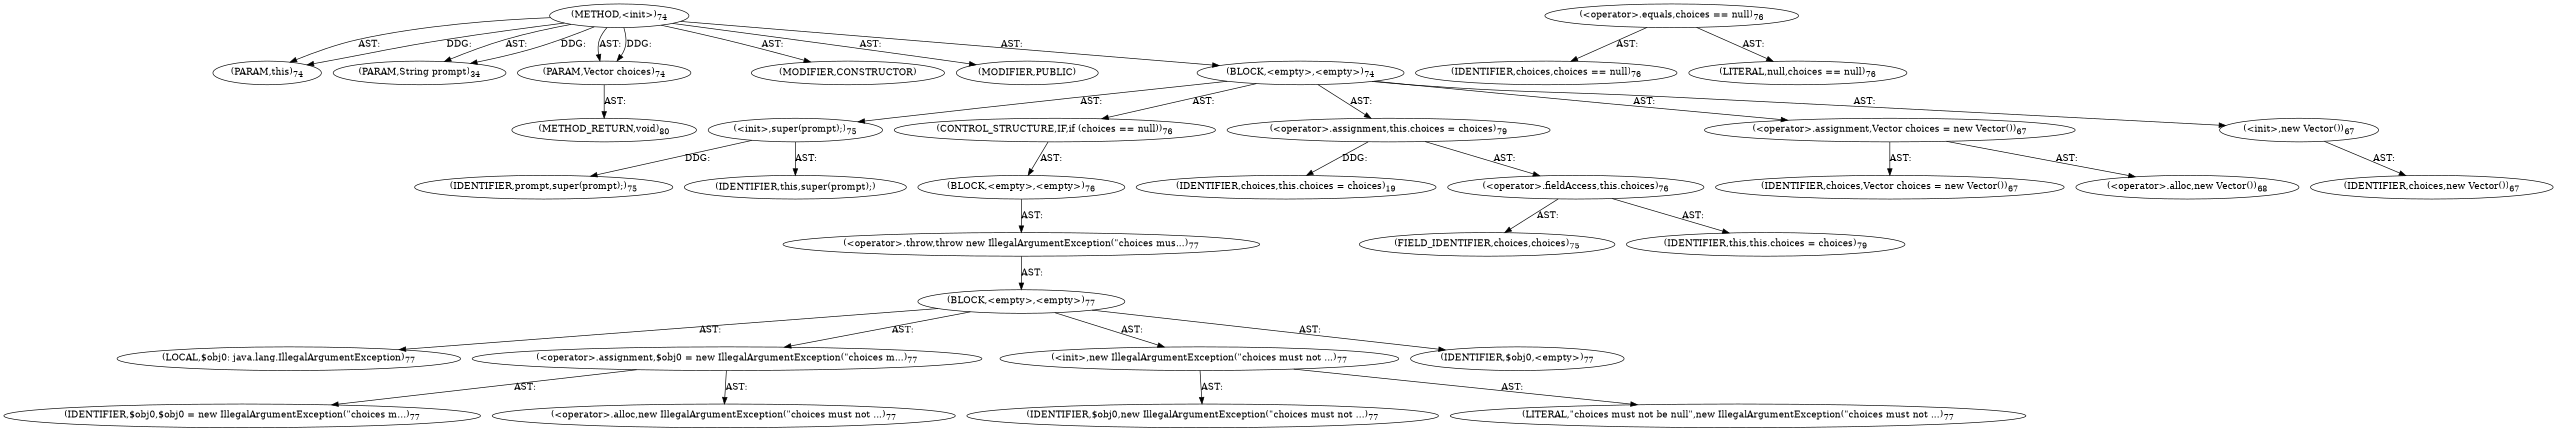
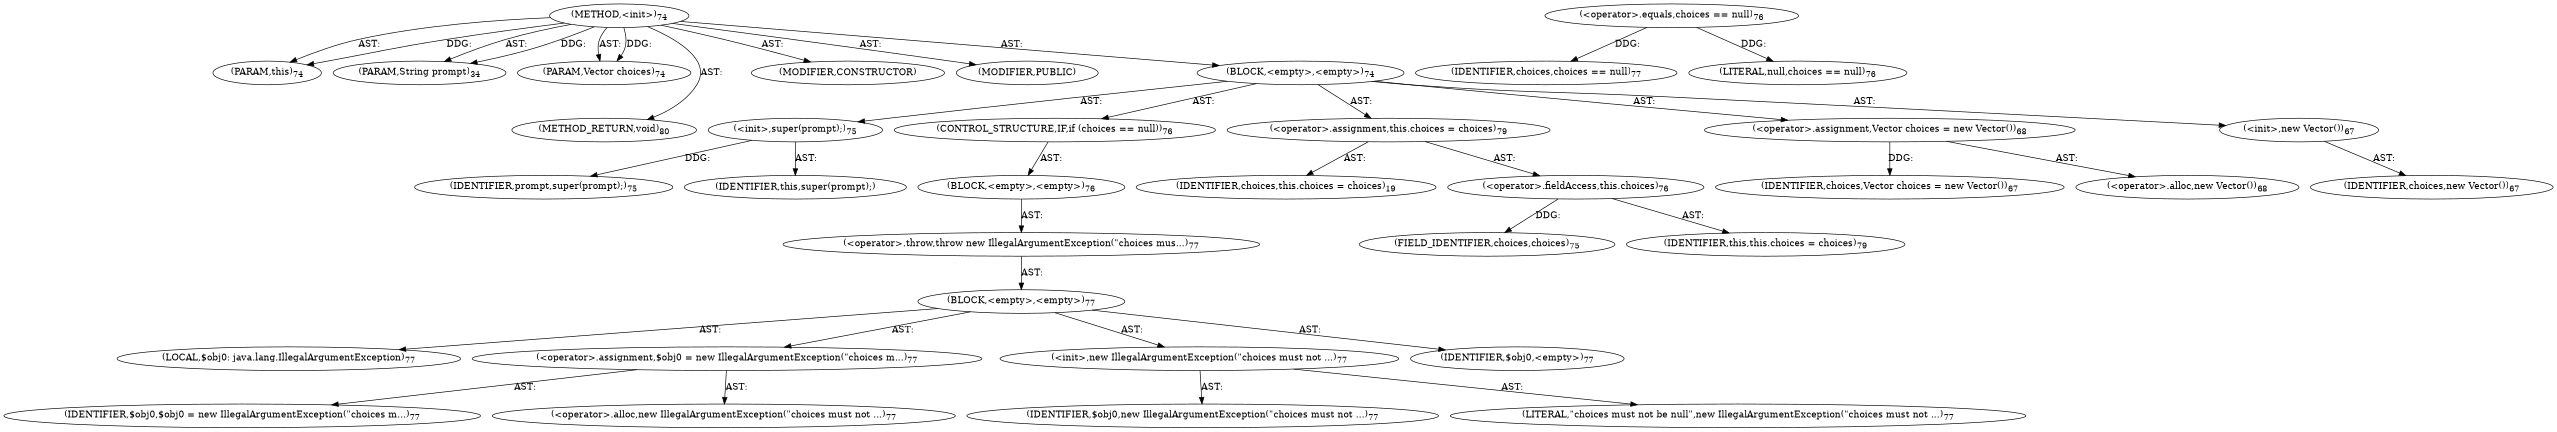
  digraph {
    n1 [label=<(METHOD,&lt;init&gt;)<SUB>74</SUB>>]
    n2 [label=<(PARAM,this)<SUB>74</SUB>>]
    n3 [label=<(PARAM,String prompt)<SUB>34</SUB>>]
    n4 [label=<(PARAM,Vector choices)<SUB>74</SUB>>]
    n5 [label=<(BLOCK,&lt;empty&gt;,&lt;empty&gt;)<SUB>74</SUB>>]
    n6 [label=<(MODIFIER,CONSTRUCTOR)>]
    n7 [label=<(MODIFIER,PUBLIC)>]
    n8 [label=<(METHOD_RETURN,void)<SUB>80</SUB>>]
-   n9 [label=<(&lt;operator&gt;.assignment,Vector choices = new Vector())<SUB>67</SUB>>]
+   n9 [label=<(&lt;operator&gt;.assignment,Vector choices = new Vector())<SUB>68</SUB>>]
    n10 [label=<(&lt;init&gt;,new Vector())<SUB>67</SUB>>]
    n11 [label=<(&lt;init&gt;,super(prompt);)<SUB>75</SUB>>]
    n12 [label=<(CONTROL_STRUCTURE,IF,if (choices == null))<SUB>76</SUB>>]
    n13 [label=<(&lt;operator&gt;.assignment,this.choices = choices)<SUB>79</SUB>>]
    n14 [label=<(IDENTIFIER,choices,Vector choices = new Vector())<SUB>67</SUB>>]
    n15 [label=<(&lt;operator&gt;.alloc,new Vector())<SUB>68</SUB>>]
    n16 [label=<(IDENTIFIER,choices,new Vector())<SUB>67</SUB>>]
    n17 [label=<(IDENTIFIER,this,super(prompt);)>]
    n18 [label=<(IDENTIFIER,prompt,super(prompt);)<SUB>75</SUB>>]
    n19 [label=<(BLOCK,&lt;empty&gt;,&lt;empty&gt;)<SUB>76</SUB>>]
    n20 [label=<(&lt;operator&gt;.fieldAccess,this.choices)<SUB>76</SUB>>]
    n21 [label=<(IDENTIFIER,choices,this.choices = choices)<SUB>19</SUB>>]
    n22 [label=<(&lt;operator&gt;.equals,choices == null)<SUB>76</SUB>>]
-   n23 [label=<(IDENTIFIER,choices,choices == null)<SUB>76</SUB>>]
+   n23 [label=<(IDENTIFIER,choices,choices == null)<SUB>77</SUB>>]
    n24 [label=<(LITERAL,null,choices == null)<SUB>76</SUB>>]
    n25 [label=<(&lt;operator&gt;.throw,throw new IllegalArgumentException(&quot;choices mus...)<SUB>77</SUB>>]
    n26 [label=<(BLOCK,&lt;empty&gt;,&lt;empty&gt;)<SUB>77</SUB>>]
    n27 [label=<(LOCAL,$obj0: java.lang.IllegalArgumentException)<SUB>77</SUB>>]
    n28 [label=<(&lt;operator&gt;.assignment,$obj0 = new IllegalArgumentException(&quot;choices m...)<SUB>77</SUB>>]
    n29 [label=<(&lt;init&gt;,new IllegalArgumentException(&quot;choices must not ...)<SUB>77</SUB>>]
    n30 [label=<(IDENTIFIER,$obj0,&lt;empty&gt;)<SUB>77</SUB>>]
    n31 [label=<(IDENTIFIER,$obj0,$obj0 = new IllegalArgumentException(&quot;choices m...)<SUB>77</SUB>>]
    n32 [label=<(&lt;operator&gt;.alloc,new IllegalArgumentException(&quot;choices must not ...)<SUB>77</SUB>>]
    n33 [label=<(IDENTIFIER,$obj0,new IllegalArgumentException(&quot;choices must not ...)<SUB>77</SUB>>]
    n34 [label=<(LITERAL,&quot;choices must not be null&quot;,new IllegalArgumentException(&quot;choices must not ...)<SUB>77</SUB>>]
    n35 [label=<(IDENTIFIER,this,this.choices = choices)<SUB>79</SUB>>]
    n36 [label=<(FIELD_IDENTIFIER,choices,choices)<SUB>75</SUB>>]
    n1 -> n2 [label="AST: "]
    n1 -> n2 [label="DDG: "]
    n1 -> n3 [label="AST: "]
    n1 -> n3 [label="DDG: "]
    n1 -> n4 [label="AST: "]
    n1 -> n4 [label="DDG: "]
    n1 -> n5 [label="AST: "]
    n1 -> n6 [label="AST: "]
    n1 -> n7 [label="AST: "]
-   n4 -> n8 [label="AST: "]
+   n1 -> n8 [label="AST: "]
    n5 -> n9 [label="AST: "]
    n5 -> n10 [label="AST: "]
    n5 -> n11 [label="AST: "]
    n5 -> n12 [label="AST: "]
    n5 -> n13 [label="AST: "]
-   n9 -> n14 [label="AST: "]
+   n9 -> n14 [label="DDG: "]
    n9 -> n15 [label="AST: "]
    n10 -> n16 [label="AST: "]
    n11 -> n17 [label="AST: "]
    n11 -> n18 [label="DDG: "]
    n12 -> n19 [label="AST: "]
    n13 -> n20 [label="AST: "]
-   n13 -> n21 [label="DDG: "]
+   n13 -> n21 [label="AST: "]
    n19 -> n25 [label="AST: "]
    n20 -> n35 [label="AST: "]
-   n20 -> n36 [label="AST: "]
-   n22 -> n23 [label="AST: "]
-   n22 -> n24 [label="AST: "]
+   n20 -> n36 [label="DDG: "]
+   n22 -> n23 [label="DDG: "]
+   n22 -> n24 [label="DDG: "]
    n25 -> n26 [label="AST: "]
    n26 -> n27 [label="AST: "]
    n26 -> n28 [label="AST: "]
    n26 -> n29 [label="AST: "]
    n26 -> n30 [label="AST: "]
    n28 -> n31 [label="AST: "]
    n28 -> n32 [label="AST: "]
    n29 -> n33 [label="AST: "]
    n29 -> n34 [label="AST: "]
  }
